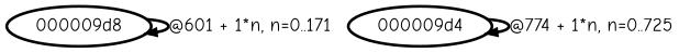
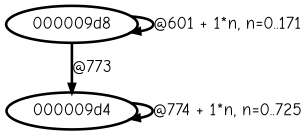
  digraph {
    fontname="Comic Neue"
    node [fontsize=20 penwidth=3 shape=oval style=rounded fontname="Comic Neue"]
    edge [arrowsize=1 color=black fontsize=20 penwidth=3 style=bold fontname="Comic Neue"]
    "000009d8"
    "000009d4"
    "000009d8" -> "000009d8" [label="@601 + 1*n, n=0..171"]
+   "000009d8" -> "000009d4" [label="@773"]
    "000009d4" -> "000009d4" [label="@774 + 1*n, n=0..725"]
  }
